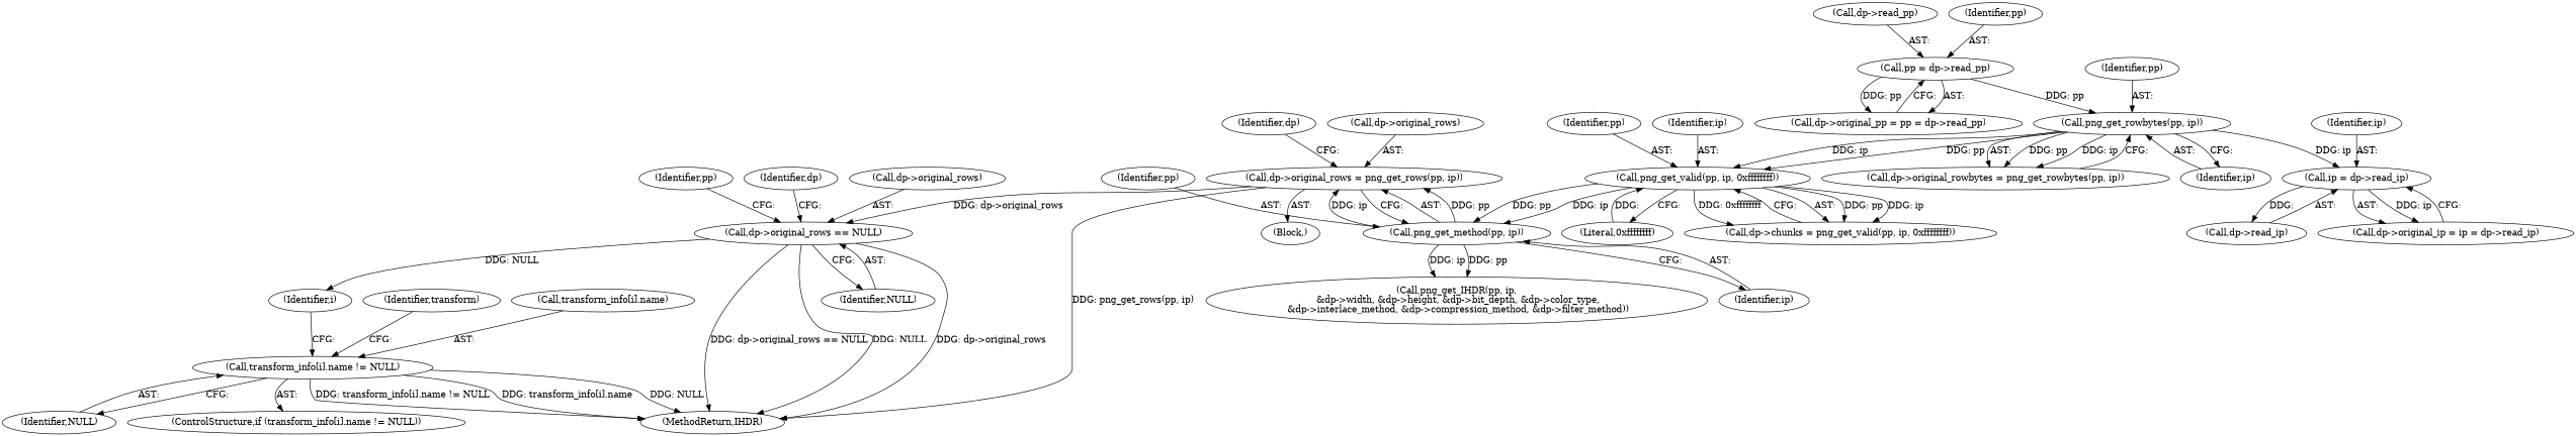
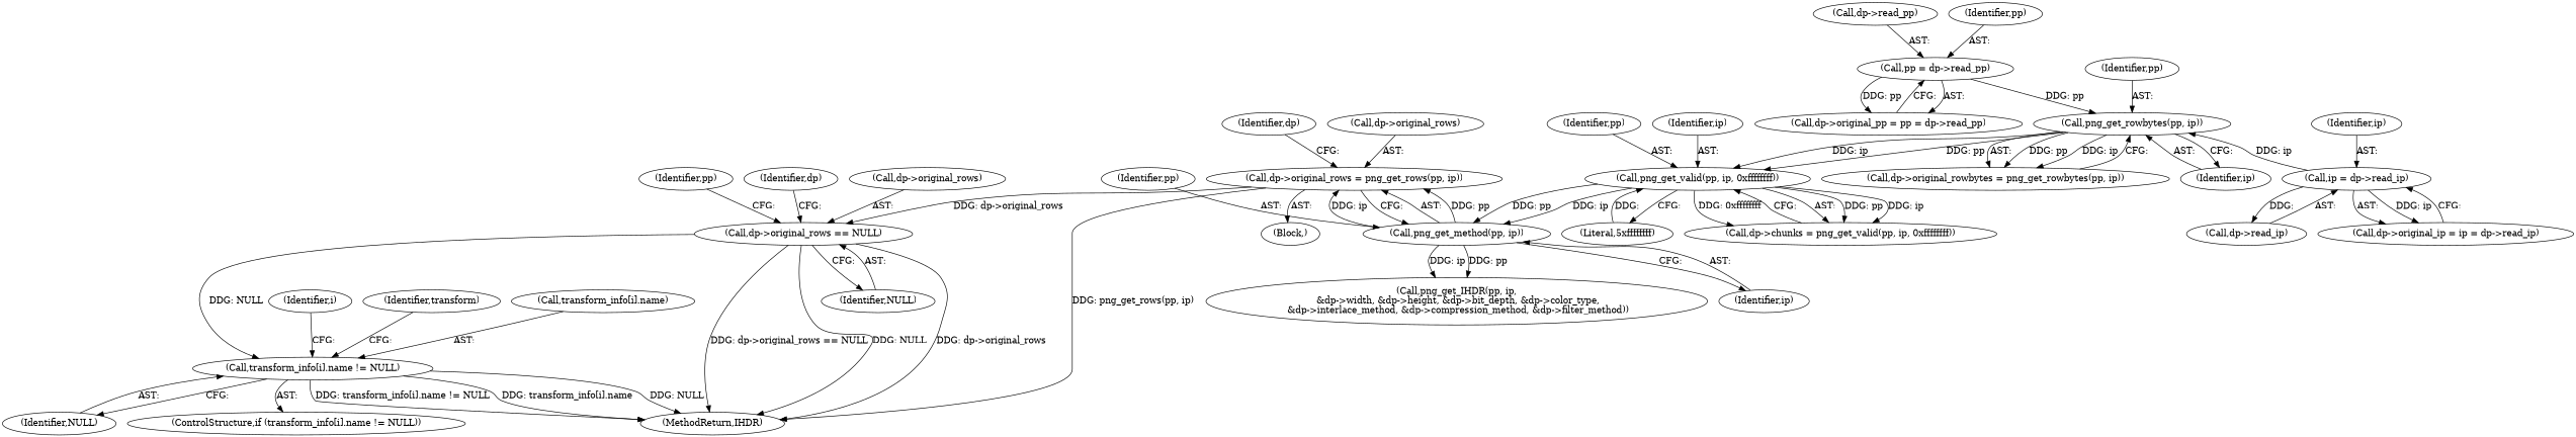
  digraph {
    n1 [label="(Call,dp->original_rows == NULL)"]
    n2 [label="(Call,transform_info[i].name != NULL)"]
    n3 [label="(Identifier,NULL)"]
    n4 [label="(MethodReturn,IHDR)"]
    n5 [label="(Identifier,NULL)"]
    n6 [label="(ControlStructure,if (transform_info[i].name != NULL))"]
    n7 [label="(Call,dp->original_rows = png_get_rows(pp, ip))"]
    n8 [label="(Call,png_get_method(pp, ip))"]
    n9 [label="(Block,)"]
    n10 [label="(Call,png_get_IHDR(pp, ip,\n &dp->width, &dp->height, &dp->bit_depth, &dp->color_type,\n &dp->interlace_method, &dp->compression_method, &dp->filter_method))"]
    n11 [label="(Identifier,ip)"]
    n12 [label="(Call,png_get_valid(pp, ip, 0xffffffff))"]
    n13 [label="(Call,dp->chunks = png_get_valid(pp, ip, 0xffffffff))"]
-   n14 [label="(Literal,0xffffffff)"]
+   n14 [label="(Literal,5xffffffff)"]
    n15 [label="(Call,png_get_rowbytes(pp, ip))"]
    n16 [label="(Call,dp->original_rowbytes = png_get_rowbytes(pp, ip))"]
    n17 [label="(Identifier,ip)"]
    n18 [label="(Call,pp = dp->read_pp)"]
    n19 [label="(Call,dp->original_pp = pp = dp->read_pp)"]
    n20 [label="(Call,dp->read_pp)"]
    n21 [label="(Call,ip = dp->read_ip)"]
    n22 [label="(Call,dp->read_ip)"]
    n23 [label="(Call,dp->original_ip = ip = dp->read_ip)"]
    n24 [label="(Identifier,ip)"]
    n25 [label="(Call,dp->original_rows)"]
    n26 [label="(Identifier,pp)"]
    n27 [label="(Identifier,pp)"]
    n28 [label="(Identifier,i)"]
    n29 [label="(Identifier,ip)"]
    n30 [label="(Identifier,dp)"]
    n31 [label="(Call,transform_info[i].name)"]
    n32 [label="(Identifier,transform)"]
    n33 [label="(Identifier,pp)"]
    n34 [label="(Identifier,pp)"]
    n35 [label="(Identifier,dp)"]
    n36 [label="(Identifier,pp)"]
    n37 [label="(Call,dp->original_rows)"]
-   n1 -> n28 [label="DDG: NULL"]
+   n1 -> n2 [label="DDG: NULL"]
    n1 -> n3 [label="CFG: "]
    n1 -> n4 [label="DDG: NULL"]
    n1 -> n4 [label="DDG: dp->original_rows"]
    n1 -> n4 [label="DDG: dp->original_rows == NULL"]
    n2 -> n4 [label="DDG: NULL"]
    n2 -> n4 [label="DDG: transform_info[i].name != NULL"]
    n2 -> n4 [label="DDG: transform_info[i].name"]
    n2 -> n5 [label="CFG: "]
    n2 -> n6 [label="AST: "]
    n3 -> n1 [label="AST: "]
    n5 -> n2 [label="AST: "]
    n7 -> n1 [label="DDG: dp->original_rows"]
    n7 -> n4 [label="DDG: png_get_rows(pp, ip)"]
    n7 -> n8 [label="CFG: "]
    n7 -> n9 [label="AST: "]
    n8 -> n7 [label="AST: "]
    n8 -> n7 [label="DDG: pp"]
    n8 -> n7 [label="DDG: ip"]
    n8 -> n10 [label="DDG: pp"]
    n8 -> n10 [label="DDG: ip"]
    n8 -> n11 [label="CFG: "]
    n11 -> n8 [label="AST: "]
    n12 -> n8 [label="DDG: pp"]
    n12 -> n8 [label="DDG: ip"]
    n12 -> n13 [label="AST: "]
    n12 -> n13 [label="DDG: pp"]
    n12 -> n13 [label="DDG: ip"]
    n12 -> n13 [label="DDG: 0xffffffff"]
    n12 -> n14 [label="CFG: "]
    n13 -> n12 [label="CFG: "]
    n14 -> n12 [label="DDG: "]
    n15 -> n12 [label="DDG: pp"]
    n15 -> n12 [label="DDG: ip"]
    n15 -> n16 [label="AST: "]
    n15 -> n16 [label="DDG: pp"]
    n15 -> n16 [label="DDG: ip"]
    n15 -> n17 [label="CFG: "]
    n16 -> n15 [label="CFG: "]
    n17 -> n15 [label="AST: "]
    n18 -> n15 [label="DDG: pp"]
    n18 -> n19 [label="AST: "]
    n18 -> n19 [label="DDG: pp"]
    n19 -> n18 [label="CFG: "]
    n20 -> n18 [label="AST: "]
-   n15 -> n21 [label="DDG: ip"]
+   n21 -> n15 [label="DDG: ip"]
    n21 -> n22 [label="DDG: "]
    n21 -> n23 [label="AST: "]
    n21 -> n23 [label="DDG: ip"]
    n22 -> n21 [label="AST: "]
    n23 -> n21 [label="CFG: "]
    n24 -> n21 [label="AST: "]
    n25 -> n7 [label="AST: "]
    n26 -> n8 [label="AST: "]
    n27 -> n1 [label="CFG: "]
    n28 -> n2 [label="CFG: "]
    n29 -> n12 [label="AST: "]
    n30 -> n1 [label="CFG: "]
    n31 -> n2 [label="AST: "]
    n32 -> n2 [label="CFG: "]
    n33 -> n12 [label="AST: "]
    n34 -> n18 [label="AST: "]
    n35 -> n7 [label="CFG: "]
    n36 -> n15 [label="AST: "]
    n37 -> n1 [label="AST: "]
  }
